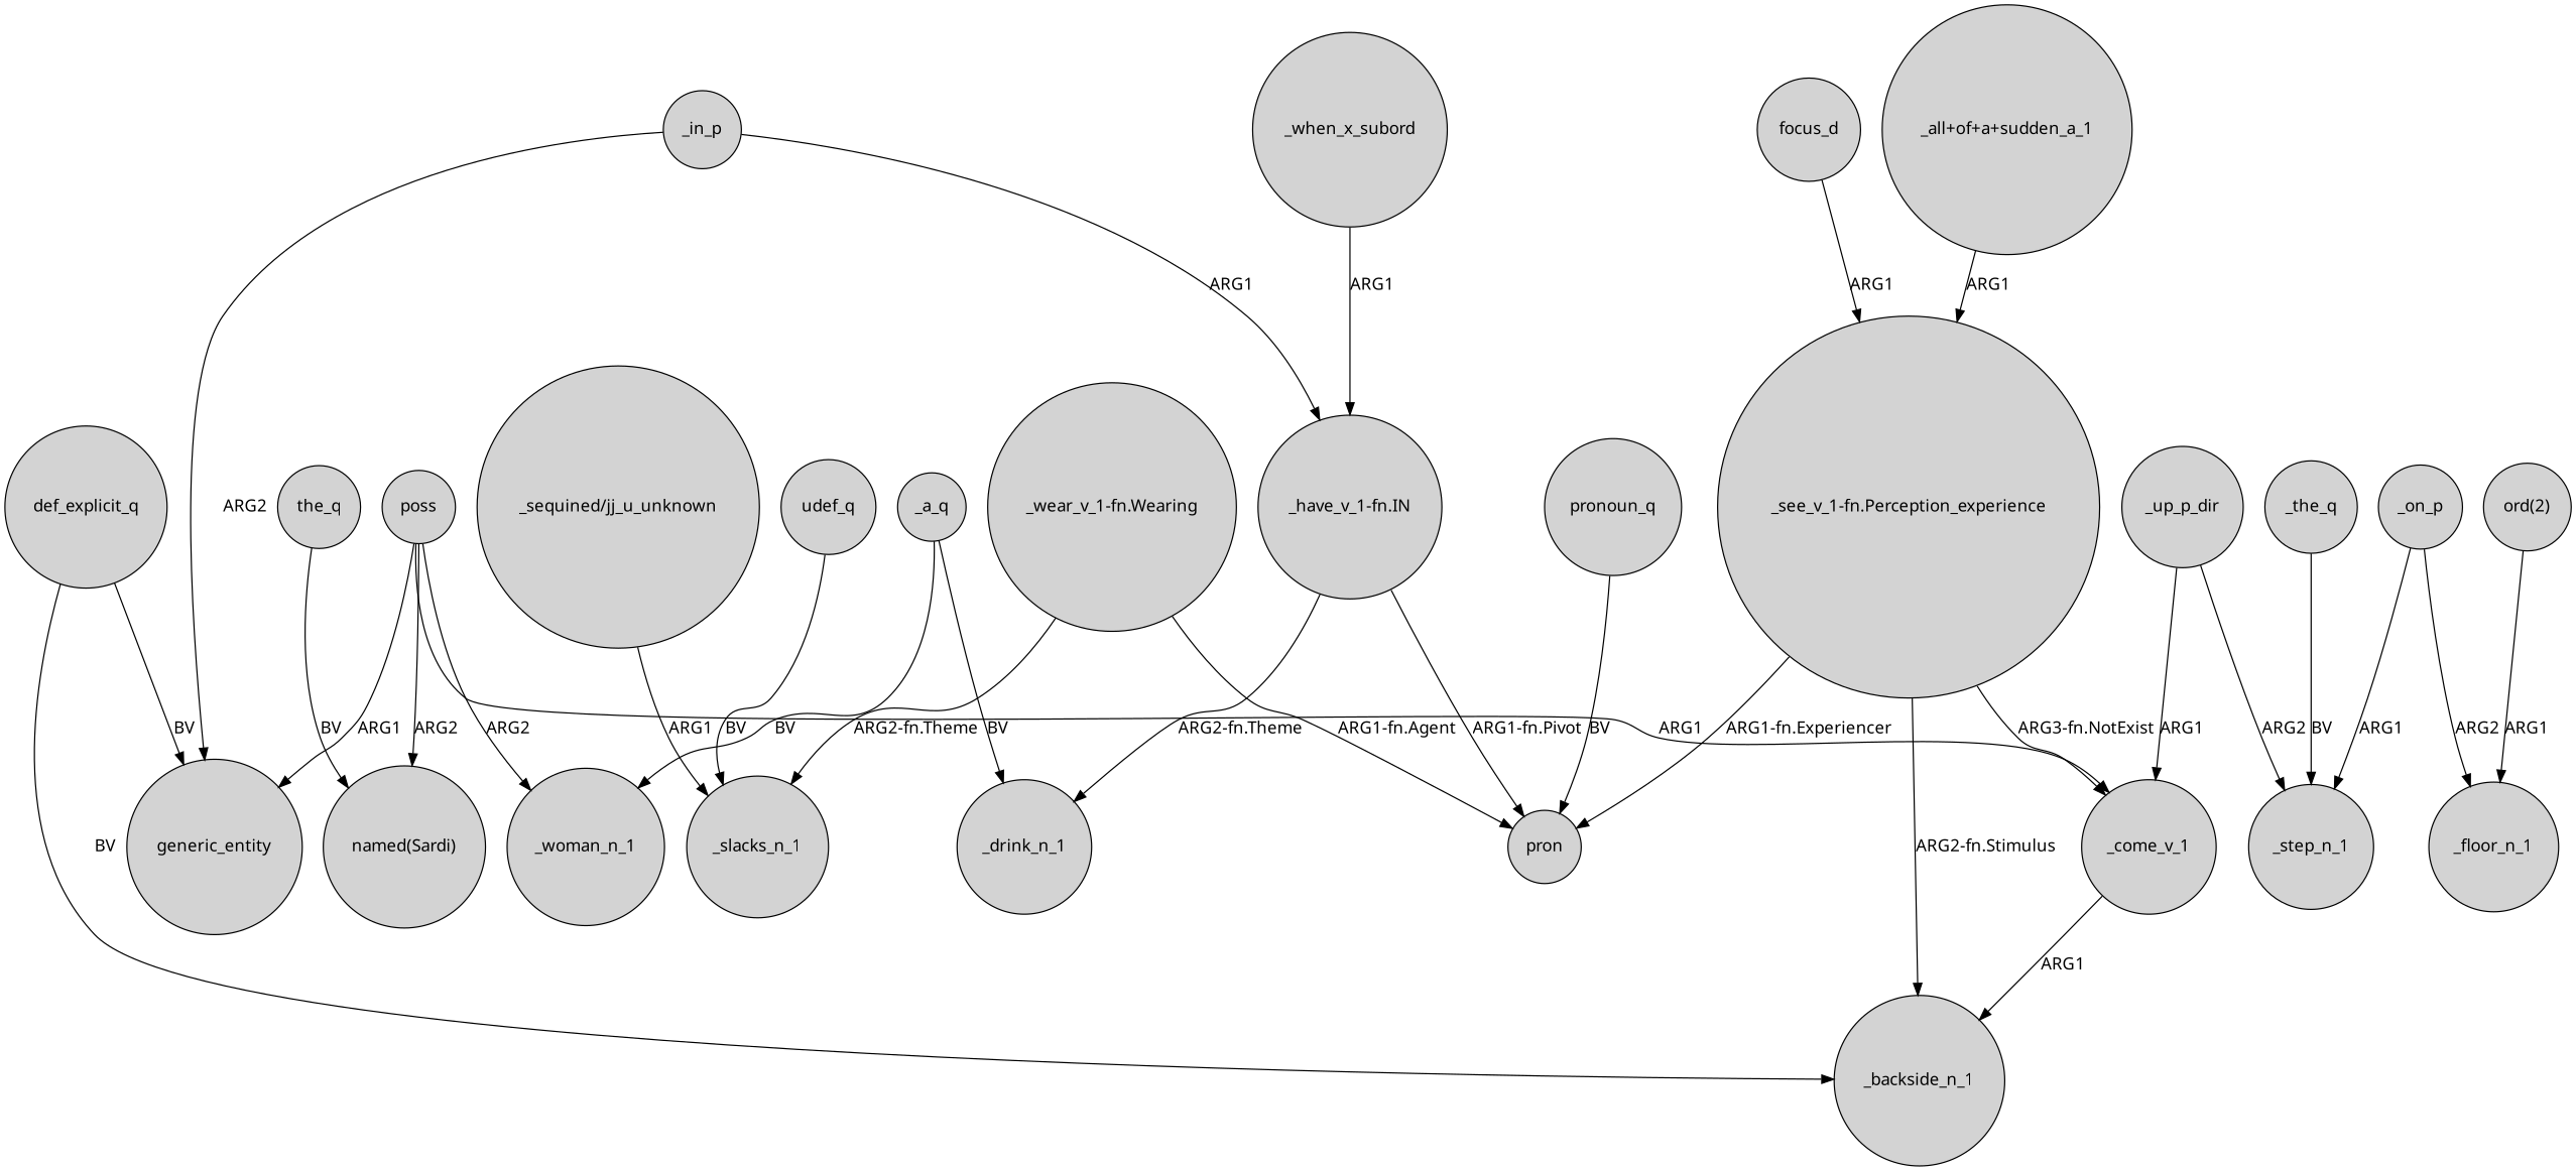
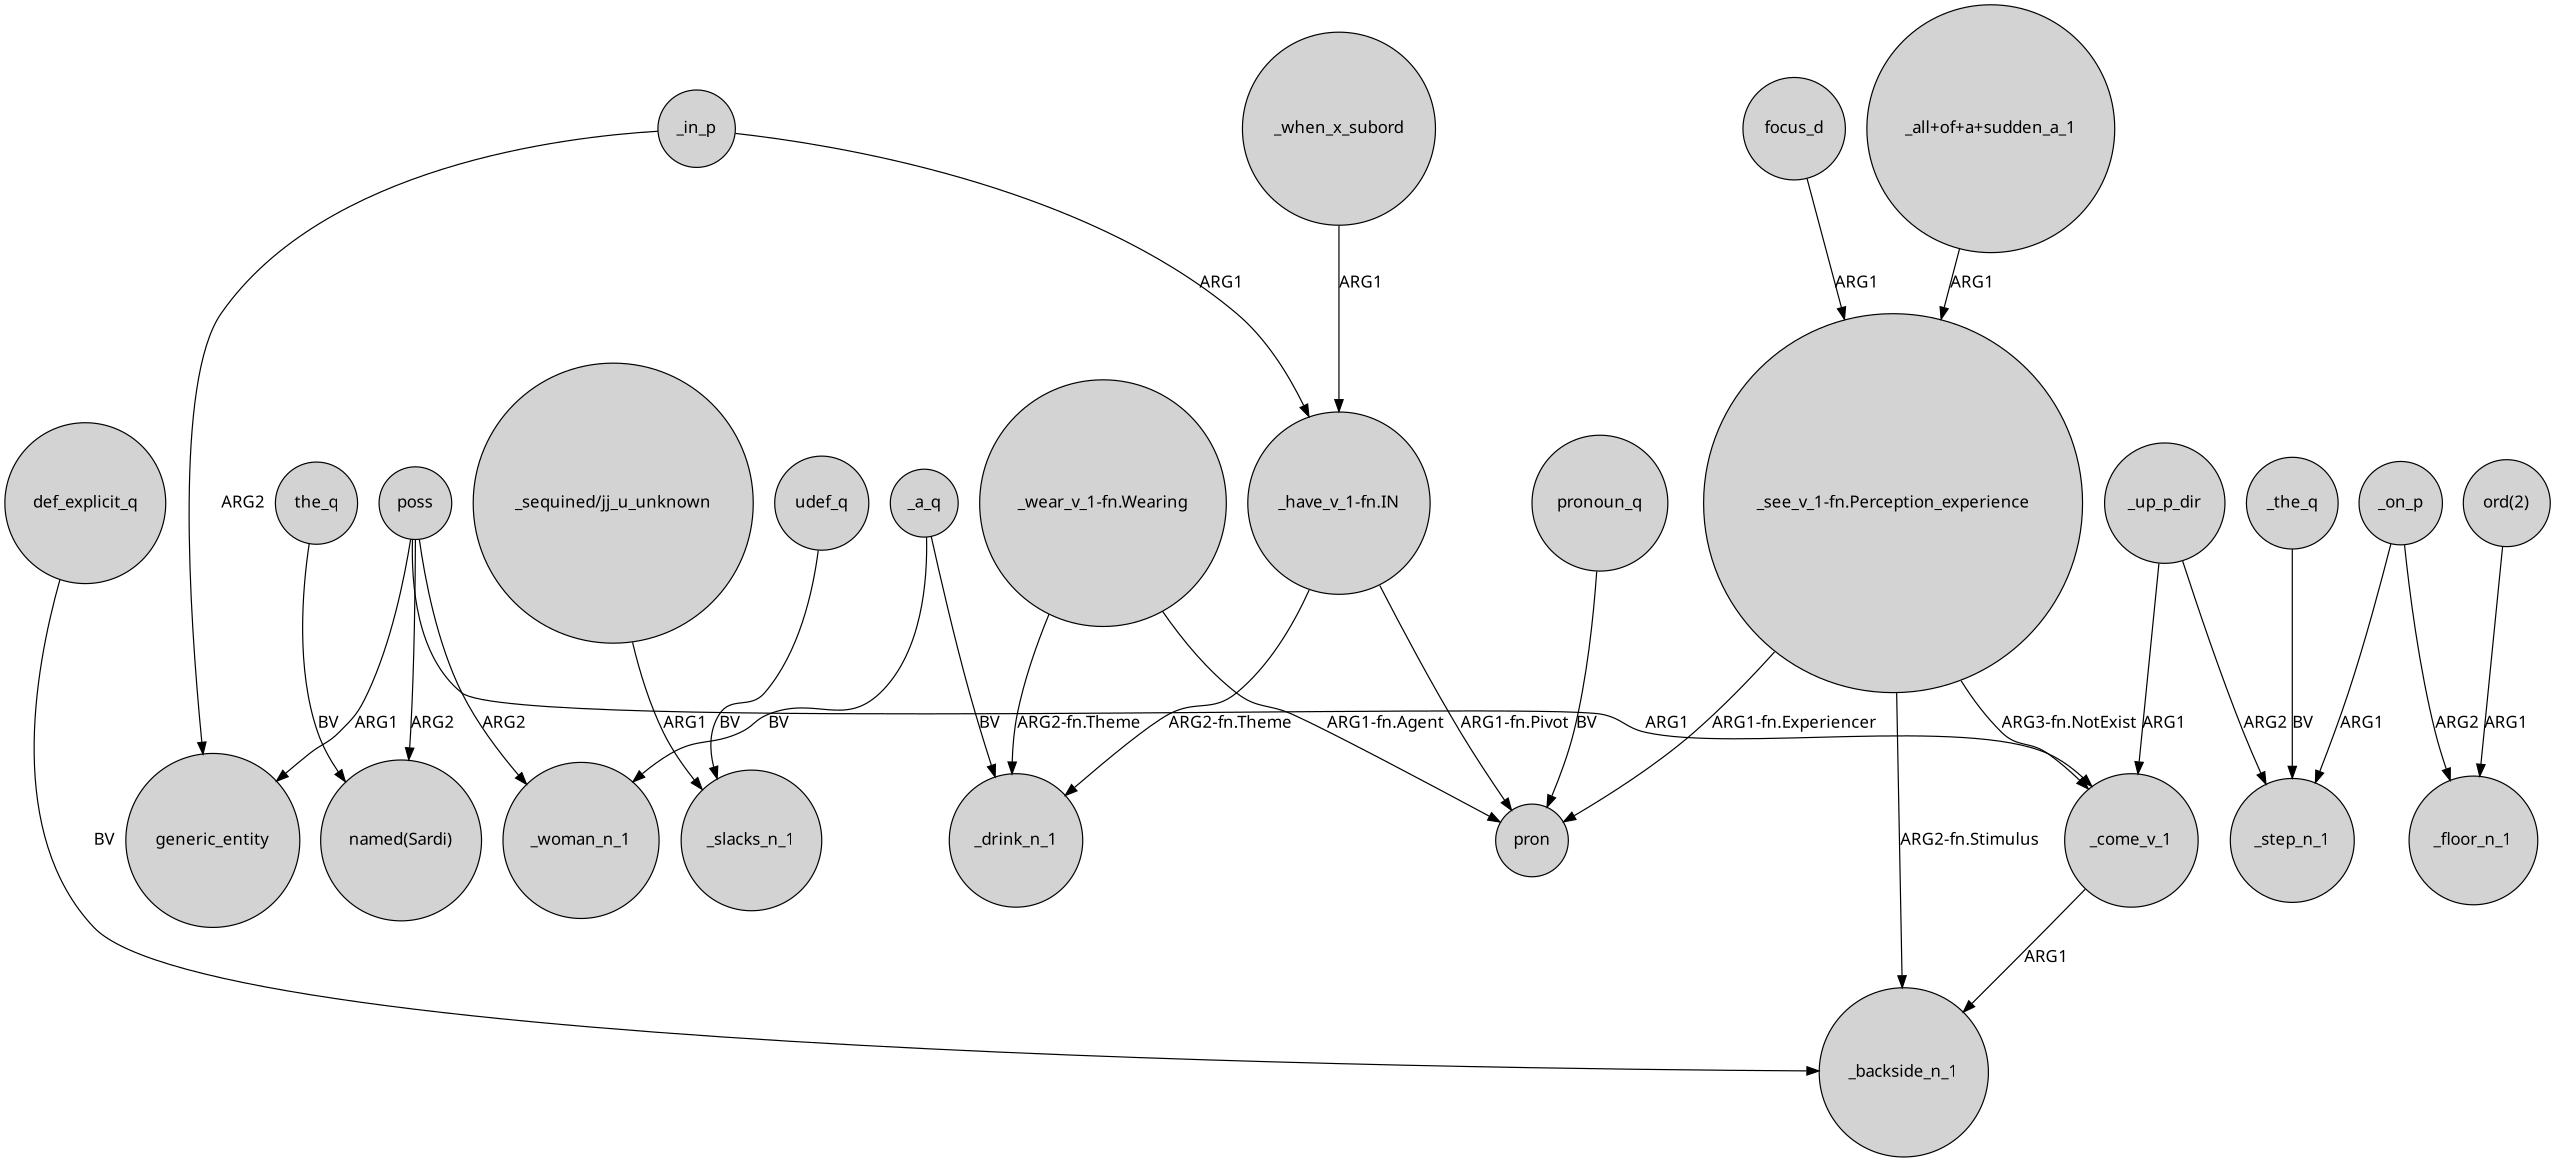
  digraph {
    fontname="Noto Sans"
    node [fontname="Noto Sans" shape=circle style=filled]
    edge [fontname="Noto Sans"]
    poss
    generic_entity
    _woman_n_1
    "named(Sardi)"
    _come_v_1
    "_see_v_1-fn.Perception_experience"
    _backside_n_1
    pron
    _up_p_dir
    _step_n_1
    "_wear_v_1-fn.Wearing"
    _slacks_n_1
    focus_d
    _the_q
    def_explicit_q
    udef_q
    "_have_v_1-fn.IN"
    _drink_n_1
    "ord(2)"
    _floor_n_1
    _in_p
    "_sequined/jj_u_unknown"
    pronoun_q
    _when_x_subord
    _on_p
    n26 [label=the_q]
    _a_q
    "_all+of+a+sudden_a_1"
    poss -> generic_entity [label=ARG1]
    poss -> _woman_n_1 [label=ARG2]
    poss -> "named(Sardi)" [label=ARG2]
    poss -> _come_v_1 [label=ARG1]
    _come_v_1 -> _backside_n_1 [label=ARG1]
    "_see_v_1-fn.Perception_experience" -> _come_v_1 [label="ARG3-fn.NotExist"]
    "_see_v_1-fn.Perception_experience" -> _backside_n_1 [label="ARG2-fn.Stimulus"]
    "_see_v_1-fn.Perception_experience" -> pron [label="ARG1-fn.Experiencer"]
    _up_p_dir -> _come_v_1 [label=ARG1]
    _up_p_dir -> _step_n_1 [label=ARG2]
    "_wear_v_1-fn.Wearing" -> pron [label="ARG1-fn.Agent"]
-   "_wear_v_1-fn.Wearing" -> _slacks_n_1 [label="ARG2-fn.Theme"]
+   "_wear_v_1-fn.Wearing" -> _drink_n_1 [label="ARG2-fn.Theme"]
    focus_d -> "_see_v_1-fn.Perception_experience" [label=ARG1]
    _the_q -> _step_n_1 [label=BV]
-   def_explicit_q -> generic_entity [label=BV]
    def_explicit_q -> _backside_n_1 [label=BV]
    udef_q -> _slacks_n_1 [label=BV]
    "_have_v_1-fn.IN" -> pron [label="ARG1-fn.Pivot"]
    "_have_v_1-fn.IN" -> _drink_n_1 [label="ARG2-fn.Theme"]
    "ord(2)" -> _floor_n_1 [label=ARG1]
    _in_p -> generic_entity [label=ARG2]
    _in_p -> "_have_v_1-fn.IN" [label=ARG1]
    "_sequined/jj_u_unknown" -> _slacks_n_1 [label=ARG1]
    pronoun_q -> pron [label=BV]
    _when_x_subord -> "_have_v_1-fn.IN" [label=ARG1]
    _on_p -> _step_n_1 [label=ARG1]
    _on_p -> _floor_n_1 [label=ARG2]
    n26 -> "named(Sardi)" [label=BV]
    _a_q -> _woman_n_1 [label=BV]
    _a_q -> _drink_n_1 [label=BV]
    "_all+of+a+sudden_a_1" -> "_see_v_1-fn.Perception_experience" [label=ARG1]
  }
